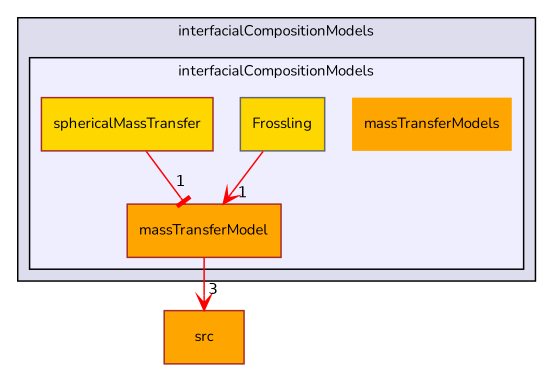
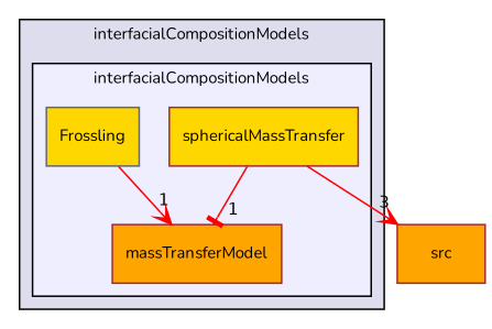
  digraph {
    compound=true
    fontname=Nunito
    node [fontname=Nunito fontsize=10 shape=box style=filled fillcolor=orange color=brown]
    edge [headlabel=1 labeldistance=1.5 labelfontname=Helvetica labelfontsize=10 color=red arrowhead=vee fontname=Nunito]
-   n1 [label=massTransferModels shape=plaintext color=gray40]
    n2 [color=gray40 fillcolor=gold label=Frossling]
    n3 [label=massTransferModel]
    n4 [fillcolor=gold label=sphericalMassTransfer]
    n5 [label=src]
    subgraph cluster_1 {
      bgcolor="#ddddee"
      fontsize=10
      label=interfacialCompositionModels
      pencolor=black
      subgraph cluster_2 {
        bgcolor="#eeeeff"
        fontsize=10
        pencolor=black
-       n1
        n2
        n3
        n4
      }
    }
    n2 -> n3
-   n3 -> n5 [headlabel=3]
+   n4 -> n5 [headlabel=3]
    n4 -> n3 [arrowhead=tee]
  }
